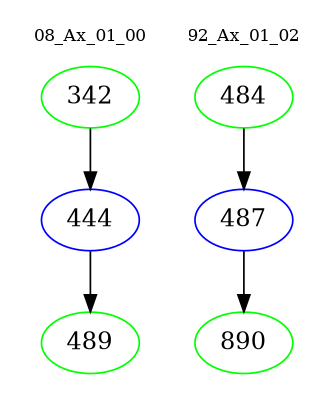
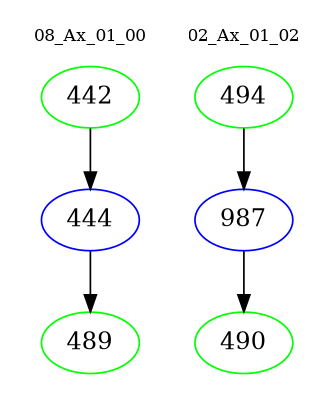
  digraph {
    node [color=green]
    edge [color=black]
-   n1 [label=342]
+   n1 [label=442]
    n2 [color=blue label=444]
    n3 [label=489]
-   n4 [label=484]
-   n5 [color=blue label=487]
-   n6 [label=890]
+   n4 [label=494]
+   n5 [color=blue label=987]
+   n6 [label=490]
    subgraph cluster_1 {
      color=white
      fontsize=10
      label="08_Ax_01_00"
      n1
      n2
      n3
    }
    subgraph cluster_2 {
      color=white
      fontsize=10
-     label="92_Ax_01_02"
+     label="02_Ax_01_02"
      n4
      n5
      n6
    }
    n1 -> n2
    n2 -> n3
    n4 -> n5
    n5 -> n6
  }
